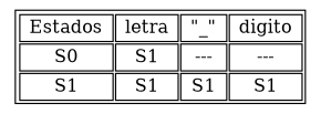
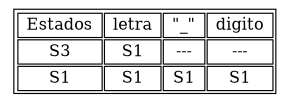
  digraph {
-   n1 [label=<  <TABLE>  <TR> <TD> Estados </TD> <TD> letra </TD> <TD> "_" </TD> <TD> digito </TD> </TR> <TR> <TD> S0 </TD> <TD> S1 </TD> <TD> --- </TD> <TD> --- </TD> </TR> <TR> <TD> S1 </TD> <TD> S1 </TD> <TD> S1 </TD> <TD> S1 </TD> </TR> </TABLE> > shape=none]
+   n1 [label=<  <TABLE>  <TR> <TD> Estados </TD> <TD> letra </TD> <TD> "_" </TD> <TD> digito </TD> </TR> <TR> <TD> S3 </TD> <TD> S1 </TD> <TD> --- </TD> <TD> --- </TD> </TR> <TR> <TD> S1 </TD> <TD> S1 </TD> <TD> S1 </TD> <TD> S1 </TD> </TR> </TABLE> > shape=none]
  }
